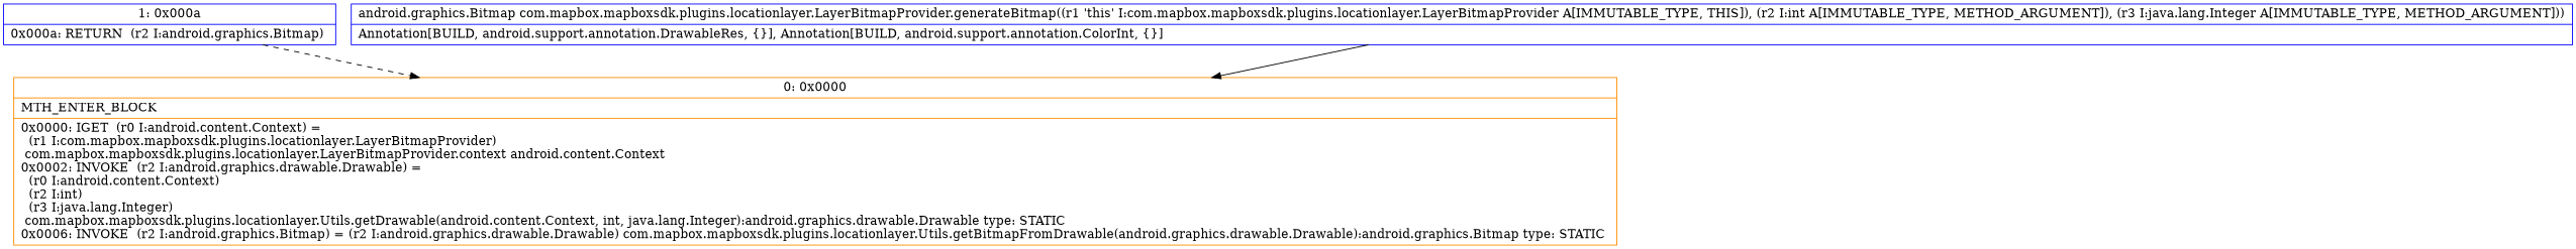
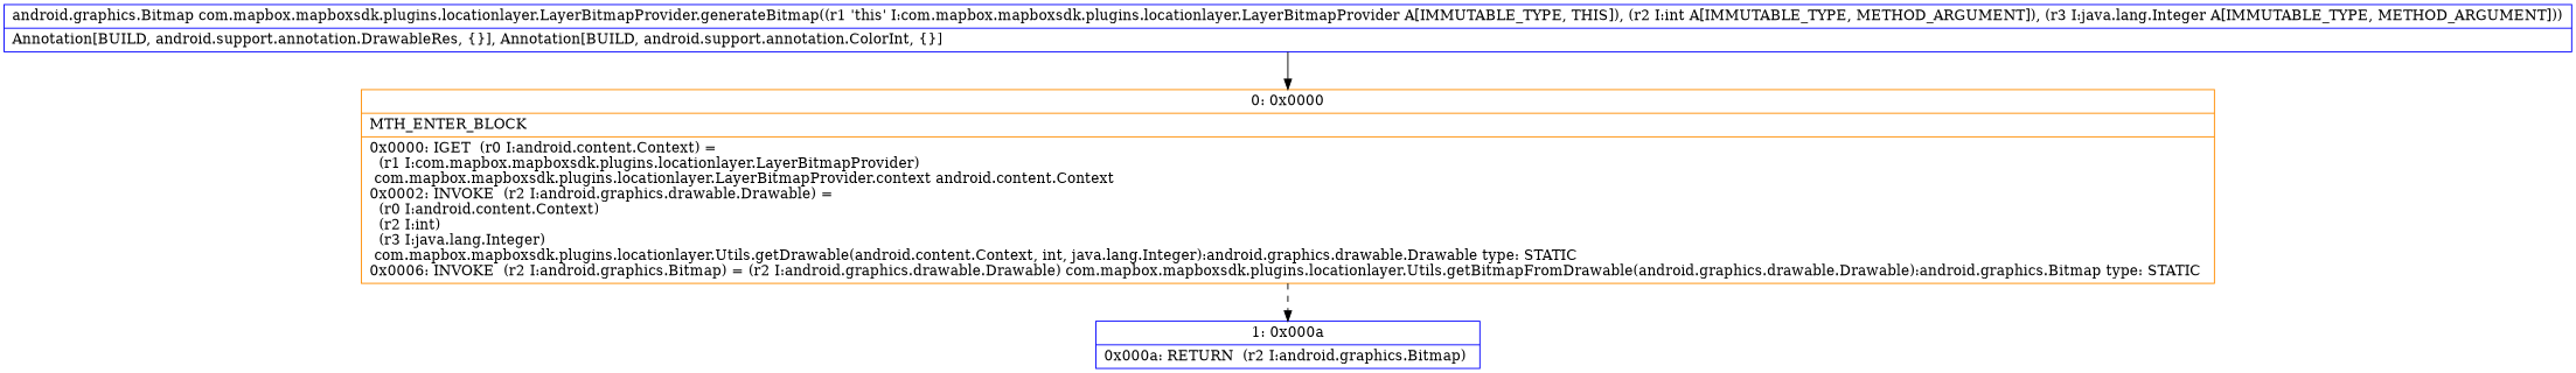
  digraph {
    node [shape=record color=blue]
    edge [color=black]
    n1 [label="{0\:\ 0x0000|MTH_ENTER_BLOCK\l|0x0000: IGET  (r0 I:android.content.Context) = \l  (r1 I:com.mapbox.mapboxsdk.plugins.locationlayer.LayerBitmapProvider)\l com.mapbox.mapboxsdk.plugins.locationlayer.LayerBitmapProvider.context android.content.Context \l0x0002: INVOKE  (r2 I:android.graphics.drawable.Drawable) = \l  (r0 I:android.content.Context)\l  (r2 I:int)\l  (r3 I:java.lang.Integer)\l com.mapbox.mapboxsdk.plugins.locationlayer.Utils.getDrawable(android.content.Context, int, java.lang.Integer):android.graphics.drawable.Drawable type: STATIC \l0x0006: INVOKE  (r2 I:android.graphics.Bitmap) = (r2 I:android.graphics.drawable.Drawable) com.mapbox.mapboxsdk.plugins.locationlayer.Utils.getBitmapFromDrawable(android.graphics.drawable.Drawable):android.graphics.Bitmap type: STATIC \l}" color=darkorange]
    n2 [label="{1\:\ 0x000a|0x000a: RETURN  (r2 I:android.graphics.Bitmap) \l}"]
    n3 [label="{android.graphics.Bitmap com.mapbox.mapboxsdk.plugins.locationlayer.LayerBitmapProvider.generateBitmap((r1 'this' I:com.mapbox.mapboxsdk.plugins.locationlayer.LayerBitmapProvider A[IMMUTABLE_TYPE, THIS]), (r2 I:int A[IMMUTABLE_TYPE, METHOD_ARGUMENT]), (r3 I:java.lang.Integer A[IMMUTABLE_TYPE, METHOD_ARGUMENT]))  | Annotation[BUILD, android.support.annotation.DrawableRes, \{\}], Annotation[BUILD, android.support.annotation.ColorInt, \{\}]\l}"]
-   n2 -> n1 [style=dashed]
+   n1 -> n2 [style=dashed]
    n3 -> n1 [style=solid]
  }
